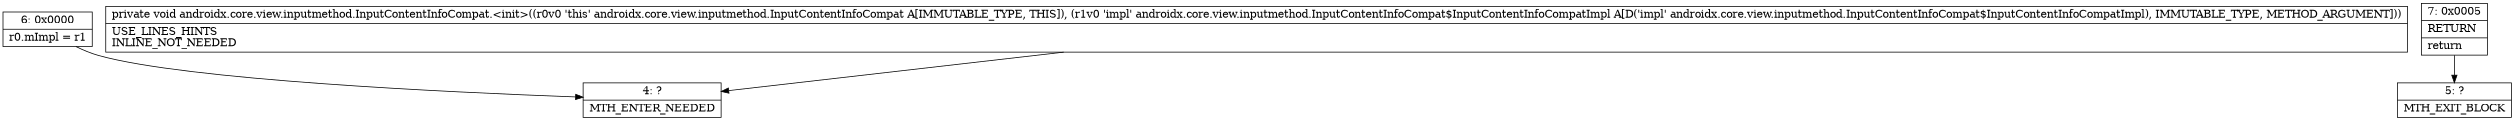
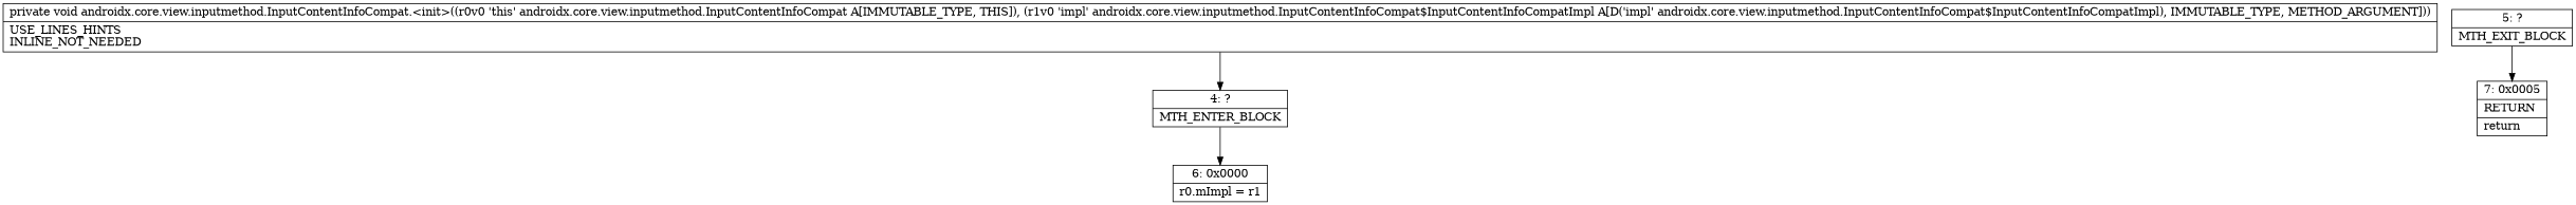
  digraph {
    node [shape=record]
-   n1 [label="{4\:\ ?|MTH_ENTER_NEEDED\l}"]
+   n1 [label="{4\:\ ?|MTH_ENTER_BLOCK\l}"]
    n2 [label="{6\:\ 0x0000|r0.mImpl = r1\l}"]
    n3 [label="{7\:\ 0x0005|RETURN\l|return\l}"]
    n4 [label="{5\:\ ?|MTH_EXIT_BLOCK\l}"]
    n5 [label="{private void androidx.core.view.inputmethod.InputContentInfoCompat.\<init\>((r0v0 'this' androidx.core.view.inputmethod.InputContentInfoCompat A[IMMUTABLE_TYPE, THIS]), (r1v0 'impl' androidx.core.view.inputmethod.InputContentInfoCompat$InputContentInfoCompatImpl A[D('impl' androidx.core.view.inputmethod.InputContentInfoCompat$InputContentInfoCompatImpl), IMMUTABLE_TYPE, METHOD_ARGUMENT]))  | USE_LINES_HINTS\lINLINE_NOT_NEEDED\l}"]
-   n2 -> n1
-   n3 -> n4
+   n1 -> n2
+   n4 -> n3
    n5 -> n1
  }
